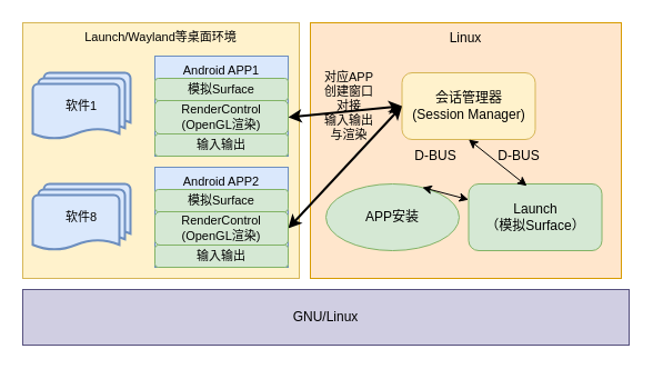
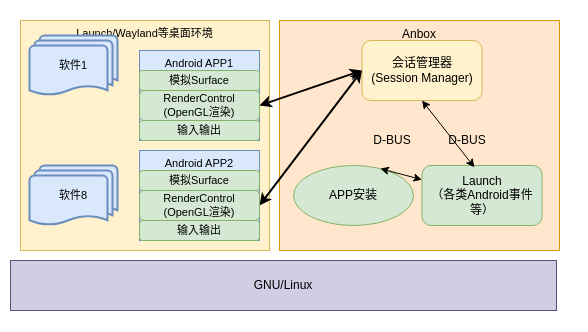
  <mxCell id="0" />
  <mxCell id="1" parent="0" />
- <mxCell id="2" value="GNU/Linux" style="rounded=0;whiteSpace=wrap;html=1;fillColor=#d0cee2;strokeColor=#56517e;align=center;verticalAlign=middle;" vertex="1" parent="1"><mxGeometry x="20" y="260" width="546" height="50" as="geometry" /></mxCell>
- <mxCell id="3" value="Linux" style="rounded=0;whiteSpace=wrap;html=1;verticalAlign=top;fillColor=#ffe6cc;strokeColor=#d79b00;" vertex="1" parent="1"><mxGeometry x="279" y="20" width="280" height="230" as="geometry" /></mxCell>
- <mxCell id="4" value="会话管理器&lt;br&gt;(Session Manager)" style="rounded=1;whiteSpace=wrap;html=1;fillColor=#fff2cc;strokeColor=#d6b656;" vertex="1" parent="1"><mxGeometry x="361.5" y="65" width="120" height="60" as="geometry" /></mxCell>
+ <mxCell id="2" value="GNU/Linux" style="rounded=0;whiteSpace=wrap;html=1;fillColor=#d0cee2;strokeColor=#56517e;align=center;verticalAlign=middle;" vertex="1" parent="1"><mxGeometry x="10" y="260" width="546" height="50" as="geometry" /></mxCell>
+ <mxCell id="3" value="Anbox" style="rounded=0;whiteSpace=wrap;html=1;verticalAlign=top;fillColor=#ffe6cc;strokeColor=#d79b00;" vertex="1" parent="1"><mxGeometry x="279" y="20" width="280" height="230" as="geometry" /></mxCell>
+ <mxCell id="4" value="会话管理器&lt;br&gt;(Session Manager)" style="rounded=1;whiteSpace=wrap;html=1;fillColor=#fff2cc;strokeColor=#d6b656;" vertex="1" parent="1"><mxGeometry x="361.5" y="40" width="120" height="60" as="geometry" /></mxCell>
  <mxCell id="5" value="APP安装" style="ellipse;whiteSpace=wrap;html=1;fillColor=#d5e8d4;strokeColor=#82b366;" vertex="1" parent="1"><mxGeometry x="293" y="165" width="120" height="60" as="geometry" /></mxCell>
- <mxCell id="6" value="Launch&lt;br&gt;（模拟Surface）" style="rounded=1;whiteSpace=wrap;html=1;fillColor=#d5e8d4;strokeColor=#82b366;" vertex="1" parent="1"><mxGeometry x="421.5" y="165" width="120" height="60" as="geometry" /></mxCell>
+ <mxCell id="6" value="Launch&lt;br&gt;（各类Android事件等）" style="rounded=1;whiteSpace=wrap;html=1;fillColor=#d5e8d4;strokeColor=#82b366;" vertex="1" parent="1"><mxGeometry x="421.5" y="165" width="120" height="60" as="geometry" /></mxCell>
  <mxCell id="7" value="" style="endArrow=classic;startArrow=classic;html=1;rounded=0;strokeWidth=1;exitX=0.75;exitY=0;exitDx=0;exitDy=0;" edge="1" parent="1" source="5" target="6"><mxGeometry width="50" height="50" relative="1" as="geometry"><mxPoint x="566.5" y="145" as="sourcePoint" /><mxPoint x="616.5" y="95" as="targetPoint" /></mxGeometry></mxCell>
  <mxCell id="8" value="D-BUS" style="text;html=1;strokeColor=none;fillColor=none;align=center;verticalAlign=middle;whiteSpace=wrap;rounded=0;" vertex="1" parent="1"><mxGeometry x="361.5" y="125" width="60" height="30" as="geometry" /></mxCell>
  <mxCell id="9" value="" style="endArrow=classic;startArrow=classic;html=1;rounded=0;strokeWidth=1;exitX=0.437;exitY=0.03;exitDx=0;exitDy=0;exitPerimeter=0;entryX=0.5;entryY=1;entryDx=0;entryDy=0;" edge="1" parent="1" source="6" target="4"><mxGeometry width="50" height="50" relative="1" as="geometry"><mxPoint x="566.5" y="145" as="sourcePoint" /><mxPoint x="616.5" y="95" as="targetPoint" /></mxGeometry></mxCell>
  <mxCell id="10" value="D-BUS" style="text;html=1;strokeColor=none;fillColor=none;align=center;verticalAlign=middle;whiteSpace=wrap;rounded=0;" vertex="1" parent="1"><mxGeometry x="436.5" y="125" width="60" height="30" as="geometry" /></mxCell>
  <mxCell id="11" value="Launch/Wayland等桌面环境" style="rounded=0;whiteSpace=wrap;html=1;fontSize=11;fillColor=#fff2cc;strokeColor=#d6b656;verticalAlign=top;" vertex="1" parent="1"><mxGeometry x="20" y="20" width="249" height="230" as="geometry" /></mxCell>
  <mxCell id="12" value="Android APP1" style="rounded=0;whiteSpace=wrap;html=1;fontSize=11;align=center;verticalAlign=top;fillColor=#dae8fc;strokeColor=#6c8ebf;" vertex="1" parent="1"><mxGeometry x="139" y="50" width="120" height="90" as="geometry" /></mxCell>
  <mxCell id="13" value="Android APP2" style="rounded=0;whiteSpace=wrap;html=1;fontSize=11;align=center;verticalAlign=top;fillColor=#dae8fc;strokeColor=#6c8ebf;" vertex="1" parent="1"><mxGeometry x="139" y="150" width="120" height="90" as="geometry" /></mxCell>
- <mxCell id="14" value="软件1" style="strokeWidth=2;html=1;shape=mxgraph.flowchart.multi-document;whiteSpace=wrap;fontSize=11;fillColor=#dae8fc;strokeColor=#6c8ebf;" vertex="1" parent="1"><mxGeometry x="29" y="65" width="88" height="60" as="geometry" /></mxCell>
+ <mxCell id="14" value="软件1" style="strokeWidth=2;html=1;shape=mxgraph.flowchart.multi-document;whiteSpace=wrap;fontSize=11;fillColor=#dae8fc;strokeColor=#6c8ebf;" vertex="1" parent="1"><mxGeometry x="29" y="35" width="88" height="60" as="geometry" /></mxCell>
  <mxCell id="15" value="软件8" style="strokeWidth=2;html=1;shape=mxgraph.flowchart.multi-document;whiteSpace=wrap;fontSize=11;fillColor=#dae8fc;strokeColor=#6c8ebf;" vertex="1" parent="1"><mxGeometry x="29" y="165" width="88" height="60" as="geometry" /></mxCell>
  <mxCell id="16" value="模拟Surface" style="rounded=1;whiteSpace=wrap;html=1;fontSize=11;fillColor=#d5e8d4;strokeColor=#82b366;" vertex="1" parent="1"><mxGeometry x="139" y="70" width="120" height="20" as="geometry" /></mxCell>
  <mxCell id="17" value="" style="endArrow=classic;startArrow=classic;html=1;rounded=0;fontSize=11;strokeWidth=2;entryX=0;entryY=0.5;entryDx=0;entryDy=0;exitX=1;exitY=0.5;exitDx=0;exitDy=0;" edge="1" parent="1" source="19" target="4"><mxGeometry width="50" height="50" relative="1" as="geometry"><mxPoint x="269" y="120" as="sourcePoint" /><mxPoint x="319" y="70" as="targetPoint" /></mxGeometry></mxCell>
  <mxCell id="18" value="" style="endArrow=classic;startArrow=classic;html=1;rounded=0;fontSize=11;strokeWidth=2;entryX=0;entryY=0.5;entryDx=0;entryDy=0;exitX=1;exitY=0.5;exitDx=0;exitDy=0;" edge="1" parent="1" target="4"><mxGeometry width="50" height="50" relative="1" as="geometry"><mxPoint x="259" y="205" as="sourcePoint" /><mxPoint x="319" y="70" as="targetPoint" /></mxGeometry></mxCell>
  <mxCell id="19" value="RenderControl&lt;br&gt;(OpenGL渲染)" style="rounded=1;whiteSpace=wrap;html=1;fontSize=11;fillColor=#d5e8d4;strokeColor=#82b366;" vertex="1" parent="1"><mxGeometry x="139" y="90" width="120" height="30" as="geometry" /></mxCell>
  <mxCell id="20" value="输入输出" style="rounded=1;whiteSpace=wrap;html=1;fontSize=11;fillColor=#d5e8d4;strokeColor=#82b366;" vertex="1" parent="1"><mxGeometry x="139" y="120" width="120" height="20" as="geometry" /></mxCell>
  <mxCell id="21" value="模拟Surface" style="rounded=1;whiteSpace=wrap;html=1;fontSize=11;fillColor=#d5e8d4;strokeColor=#82b366;" vertex="1" parent="1"><mxGeometry x="139" y="170" width="120" height="20" as="geometry" /></mxCell>
  <mxCell id="22" value="RenderControl&lt;br&gt;(OpenGL渲染)" style="rounded=1;whiteSpace=wrap;html=1;fontSize=11;fillColor=#d5e8d4;strokeColor=#82b366;" vertex="1" parent="1"><mxGeometry x="139" y="190" width="120" height="30" as="geometry" /></mxCell>
  <mxCell id="23" value="输入输出" style="rounded=1;whiteSpace=wrap;html=1;fontSize=11;fillColor=#d5e8d4;strokeColor=#82b366;" vertex="1" parent="1"><mxGeometry x="139" y="220" width="120" height="20" as="geometry" /></mxCell>
- <mxCell id="24" value="对应APP创建窗口&lt;br&gt;对接&lt;br&gt;输入输出与渲染" style="text;html=1;strokeColor=none;fillColor=none;align=center;verticalAlign=middle;whiteSpace=wrap;rounded=0;fontSize=11;" vertex="1" parent="1"><mxGeometry x="289" y="80" width="50" height="30" as="geometry" /></mxCell>
